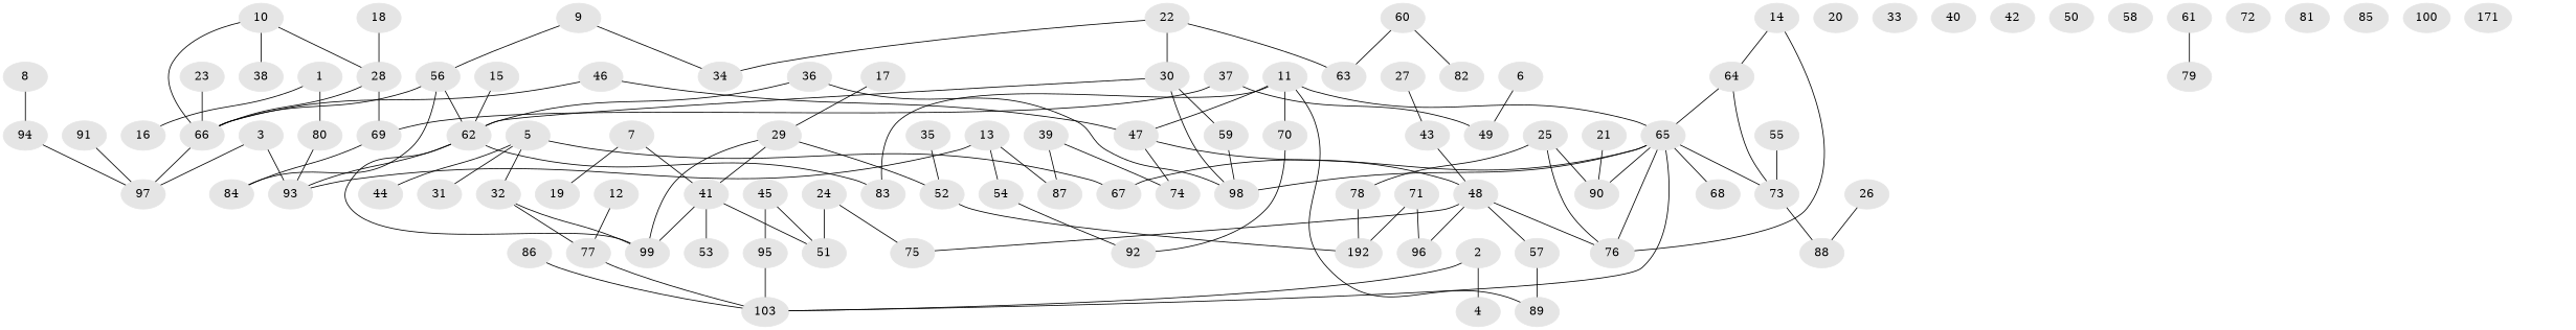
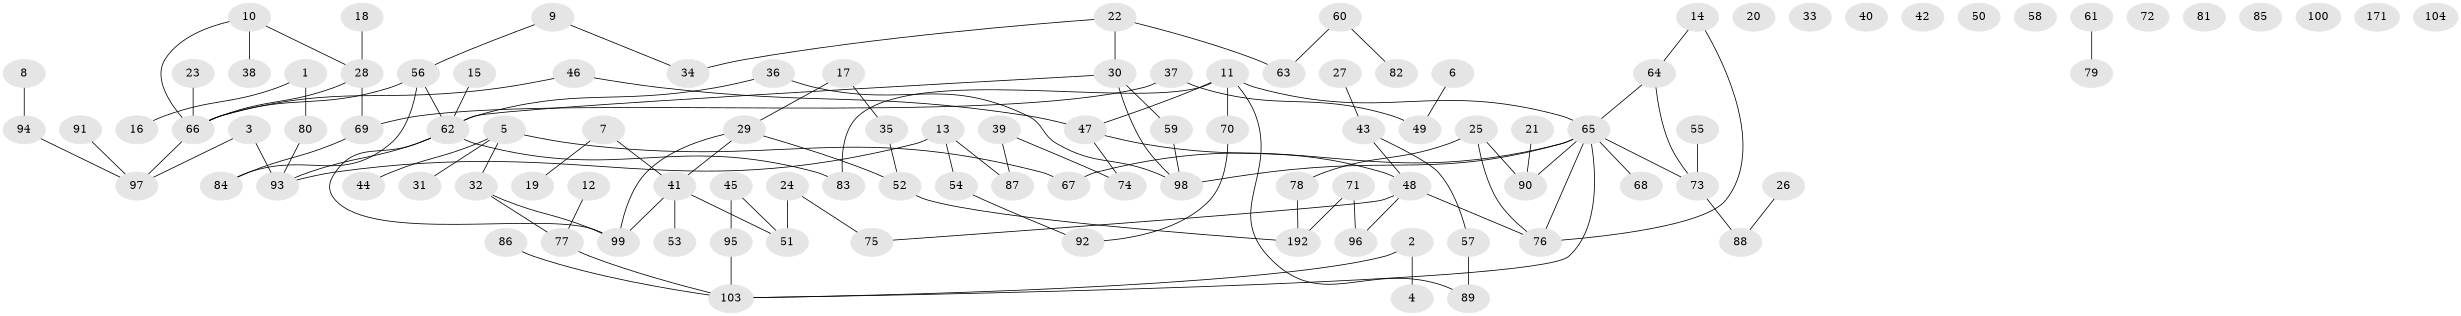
  graph {
    node [color=gray90 style=filled]
    1
    16
    80
    93
    2
    4
    103
    3
    97
    5
    31
    32
    44
    67
    77
    99
    6
    49
    7
    19
    41
    51
    53
    8
    94
    9
    34
    56
    66
    62
    84
    10
    28
    38
    69
    11
    89
    47
    65
    70
    83
    74
    48
    76
    90
    98
    73
    68
    92
    12
    13
    54
    87
    14
    64
    15
    17
    29
    35
    52
    18
    20
    21
    22
    30
    63
    59
    23
    24
    75
    25
    78
    n73 [label=192]
    26
    88
    27
    43
    33
    36
    37
    39
    40
    42
    57
    96
    45
    95
    46
    50
    55
    58
    60
    82
    61
    79
    71
    72
    81
    85
    86
    91
    100
    n103 [label=171]
+   104
    1 -- 16
    1 -- 80
    80 -- 93
    2 -- 4
    2 -- 103
    3 -- 93
    3 -- 97
    5 -- 31
    5 -- 32
    5 -- 44
    5 -- 67
    32 -- 77
    32 -- 99
    77 -- 103
    6 -- 49
    7 -- 19
    7 -- 41
    41 -- 99
    41 -- 51
    41 -- 53
    8 -- 94
    94 -- 97
    9 -- 34
    9 -- 56
    56 -- 66
    56 -- 62
    56 -- 84
    66 -- 97
    62 -- 93
    62 -- 99
    62 -- 83
    10 -- 66
    10 -- 28
    10 -- 38
    28 -- 66
    28 -- 69
    69 -- 84
    11 -- 89
    11 -- 47
    11 -- 65
    11 -- 70
    11 -- 83
    47 -- 74
    47 -- 48
    65 -- 103
    65 -- 67
    65 -- 76
    65 -- 90
    65 -- 98
    65 -- 73
    65 -- 68
    70 -- 92
    48 -- 76
    48 -- 75
-   48 -- 57
+   43 -- 57
    48 -- 96
    73 -- 88
    12 -- 77
    13 -- 93
    13 -- 54
    13 -- 87
    54 -- 92
    14 -- 76
    14 -- 64
    64 -- 65
    64 -- 73
    15 -- 62
    17 -- 29
+   17 -- 35
    29 -- 99
    29 -- 41
    29 -- 52
    35 -- 52
    52 -- n73
    18 -- 28
    21 -- 90
    22 -- 34
    22 -- 30
    22 -- 63
    30 -- 62
    30 -- 98
    30 -- 59
    59 -- 98
    23 -- 66
    24 -- 51
    24 -- 75
    25 -- 76
    25 -- 90
    25 -- 78
    78 -- n73
    26 -- 88
    27 -- 43
    43 -- 48
    36 -- 62
    36 -- 98
    37 -- 49
    37 -- 69
    39 -- 74
    39 -- 87
    57 -- 89
    45 -- 51
    45 -- 95
    95 -- 103
    46 -- 66
    46 -- 47
    55 -- 73
    60 -- 63
    60 -- 82
    61 -- 79
    71 -- n73
    71 -- 96
    86 -- 103
    91 -- 97
  }
